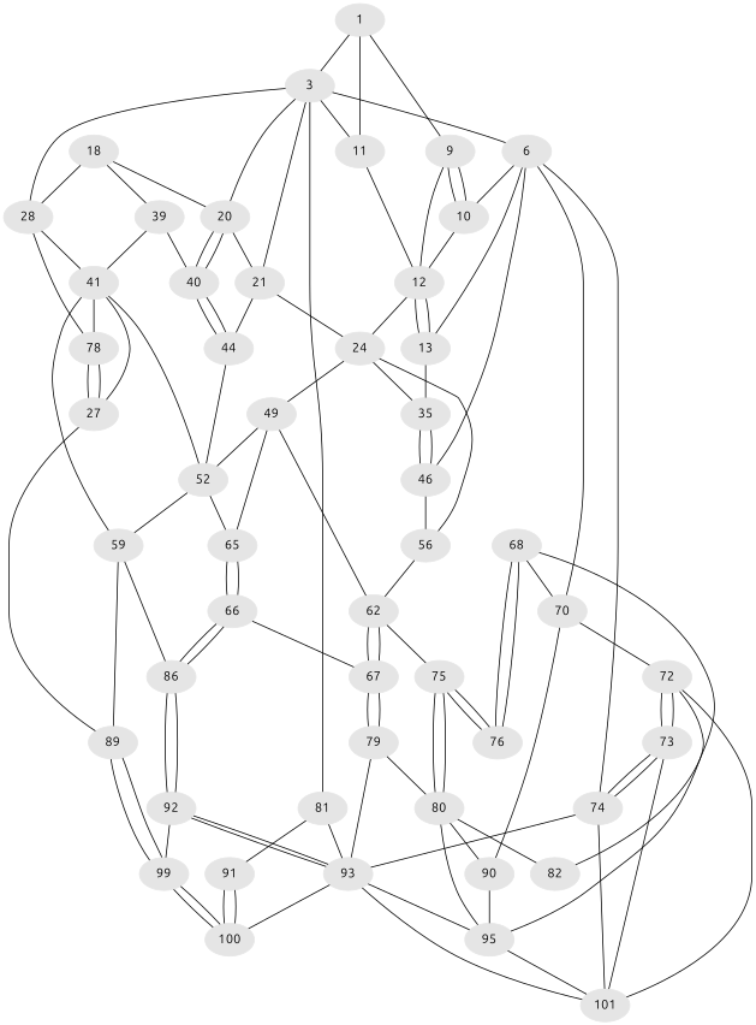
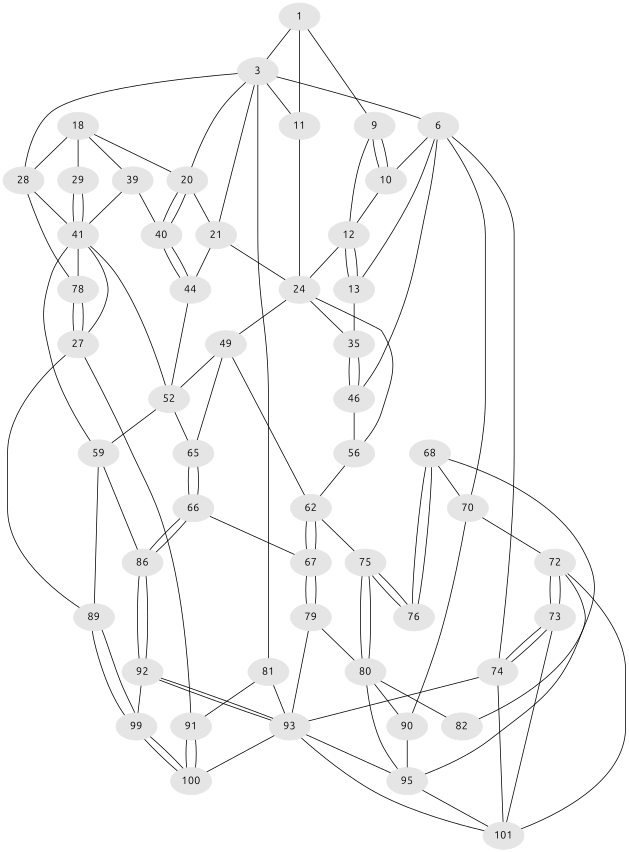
  graph {
    fontname=Ubuntu
    node [color=gray90 fontname=Ubuntu style=filled]
    edge [fontname=Ubuntu]
    1 [super="+2+8"]
    3 [super="+4+15"]
    9
    11 [super="+17"]
    6 [super="+14+7"]
    21 [super="+31"]
    28 [super="+54"]
    81
    20
    10
    12 [super="+23"]
    24 [super="+25+32"]
    13 [super="+34"]
    46 [super="+47"]
    70 [super="+71"]
    74
    18 [super="+27+19"]
+   29
    39
    44
    41 [super="+42+55"]
    78
    93 [super="+103+94"]
    91
    35 [super="+36"]
    56
    72 [super="+98"]
    90
    101 [super="+102"]
    49 [super="+61+50"]
    40
    52 [super="+53+60"]
    62 [super="+63"]
    65
    59 [super="+85"]
    n36 [label=27 super="+88"]
    86
    89
    67
    75
    66
    92
    99
    79
    68 [super="+69"]
    76
    82
    80 [super="+83"]
    73
    95 [super="+97+96"]
    100
    1 -- 3
    1 -- 9
    1 -- 11 [weight=2]
    3 -- 11
    3 -- 6
    3 -- 21
    3 -- 28
    3 -- 81
    3 -- 20
    9 -- 10
    9 -- 10
    9 -- 12
-   11 -- 12
+   11 -- 24
    6 -- 10
    6 -- 13
    6 -- 46
    6 -- 70
    6 -- 74
    21 -- 24
    21 -- 44
    28 -- 41
    28 -- 78
    81 -- 93
    81 -- 91
    20 -- 21
    20 -- 40
    20 -- 40
    10 -- 12
    12 -- 24
    12 -- 13
    12 -- 13
    24 -- 35
    24 -- 56
    24 -- 49
    13 -- 35
    46 -- 56
    70 -- 72
    70 -- 90
    74 -- 93
    74 -- 101
    18 -- 28
    18 -- 20
+   18 -- 29 [weight=2]
    18 -- 39
+   29 -- 41
+   29 -- 41
    39 -- 41
    39 -- 40
    44 -- 52
    41 -- 78
    41 -- 52
    41 -- 59
    41 -- n36
    78 -- n36
    78 -- n36
    93 -- 101
    93 -- 95
    93 -- 100
    91 -- 100
    91 -- 100
    35 -- 46 [weight=2]
    35 -- 46
    56 -- 62
    72 -- 101
    72 -- 73
    72 -- 73
    72 -- 95
    90 -- 95
    49 -- 52
    49 -- 62
    49 -- 65
    40 -- 44
    40 -- 44
    52 -- 65
    52 -- 59
    62 -- 67
    62 -- 67
    62 -- 75
    65 -- 66
    65 -- 66
    59 -- 86
    59 -- 89
+   n36 -- 91
    n36 -- 89
    86 -- 92
    86 -- 92
    89 -- 99
    89 -- 99
    67 -- 79
    67 -- 79
    75 -- 76
    75 -- 76
    75 -- 80
    75 -- 80
    66 -- 86
    66 -- 86
    66 -- 67
    92 -- 93
    92 -- 93
    92 -- 99
    99 -- 100
    99 -- 100
    79 -- 93
    79 -- 80
    68 -- 70
    68 -- 76
    68 -- 76
    68 -- 82
    80 -- 90
    80 -- 82
    80 -- 95
    73 -- 74
    73 -- 74
    73 -- 101
    95 -- 101
  }
